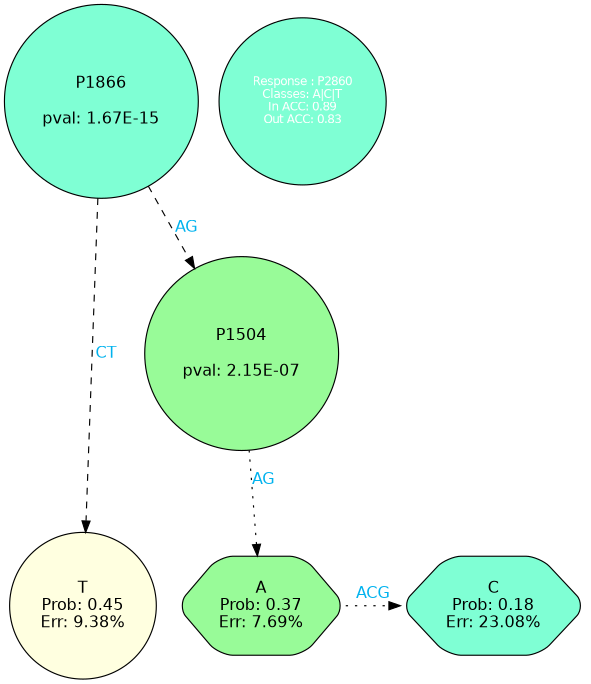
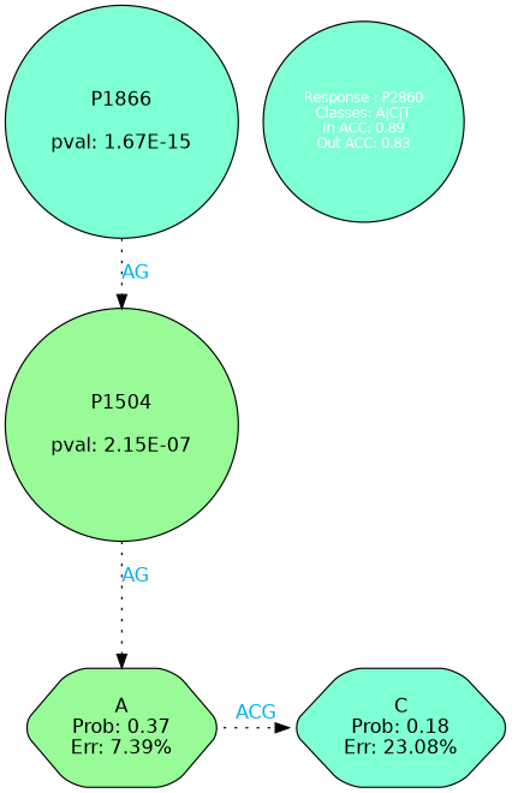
  digraph {
    ranksep=equally
    splines=polylines
    node [color=black fillcolor=aquamarine fontname=helvetica shape=circle style="filled, rounded"]
    edge [fontcolor=deepskyblue2 fontname=helvetica style=dotted]
    n1 [label="C\nProb: 0.18\nErr: 23.08%" shape=hexagon]
-   n2 [fillcolor=palegreen label="A\nProb: 0.37\nErr: 7.69%" shape=hexagon]
-   n3 [fillcolor=lightyellow label="T\nProb: 0.45\nErr: 9.38%"]
+   n2 [fillcolor=palegreen label="A\nProb: 0.37\nErr: 7.39%" shape=hexagon]
    n4 [align=left fontcolor=white fontsize=10 label="Response : P2860\nClasses: A|C|T\nIn ACC: 0.89\nOut ACC: 0.83\n" style=filled]
    n5 [label="P1866\n\npval: 1.67E-15"]
    n6 [fillcolor=palegreen label="P1504\n\npval: 2.15E-07"]
    subgraph sub_1 {
      rank=same
      n1
      n2
-     n3
    }
    subgraph sub_2 {
      rank=same
      n4
      n5
    }
    n2 -> n1 [label=ACG]
-   n5 -> n3 [label=CT style=dashed]
-   n5 -> n6 [label=AG style=dashed]
+   n5 -> n6 [label=AG]
    n6 -> n2 [label=AG]
  }
